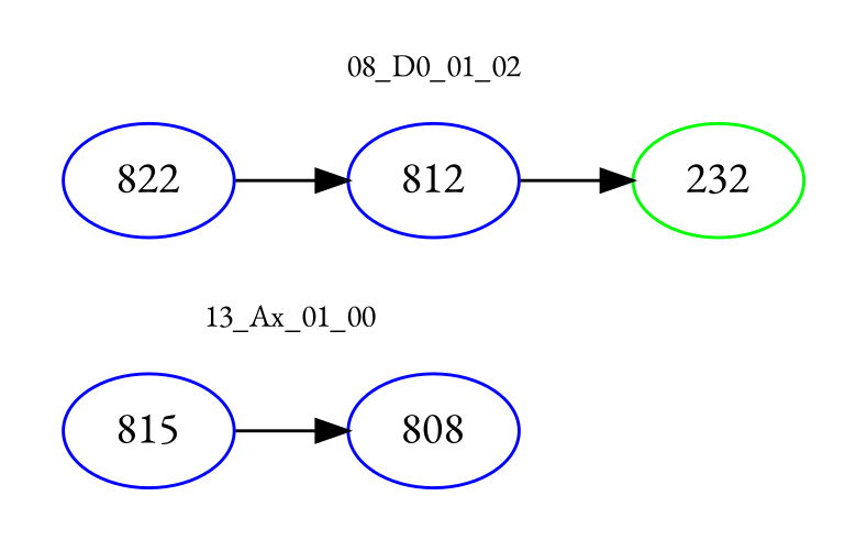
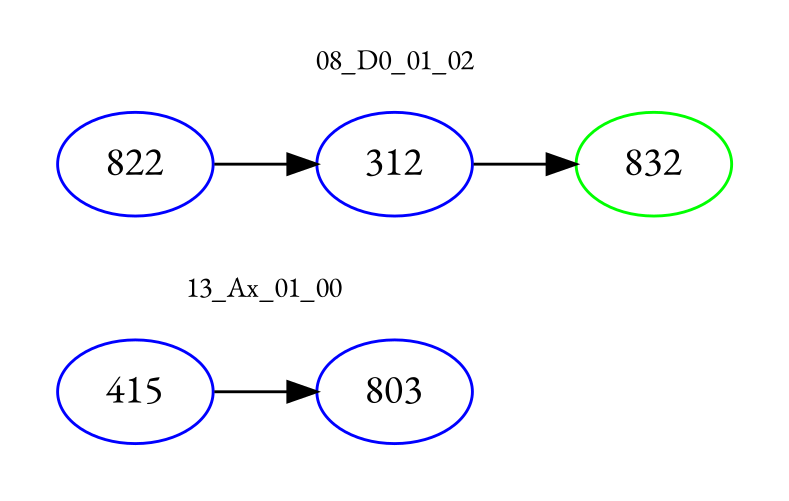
  digraph {
    fontname="EB Garamond"
    rankdir=LR
    node [color=blue fontname="EB Garamond"]
    edge [color=black fontname="EB Garamond"]
-   n1 [label=815]
-   n2 [label=808]
+   n1 [label=415]
+   n2 [label=803]
    n3 [label=822]
-   n4 [label=812]
-   n5 [color=green label=232]
+   n4 [label=312]
+   n5 [color=green label=832]
    subgraph cluster_1 {
      color=white
      fontsize=10
      label="13_Ax_01_00"
      n1
      n2
    }
    subgraph cluster_2 {
      color=white
      fontsize=10
      label="08_D0_01_02"
      n3
      n4
      n5
    }
    n1 -> n2
    n3 -> n4
    n4 -> n5
  }
